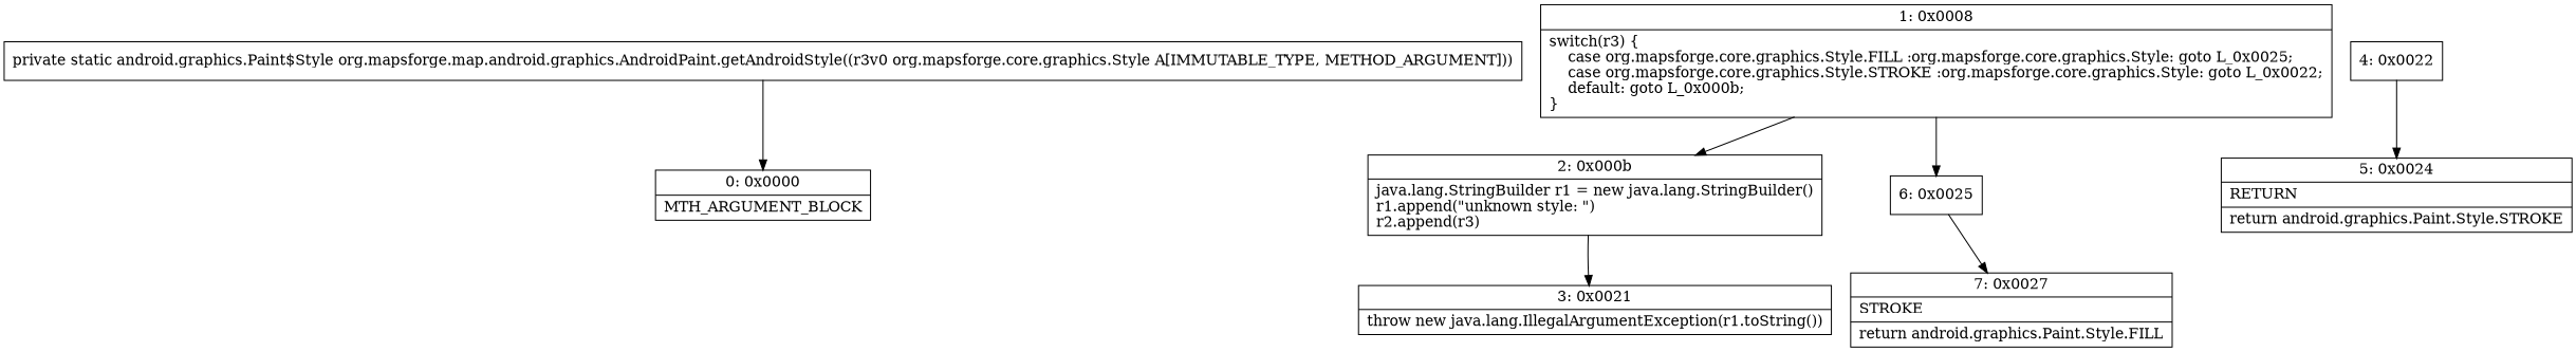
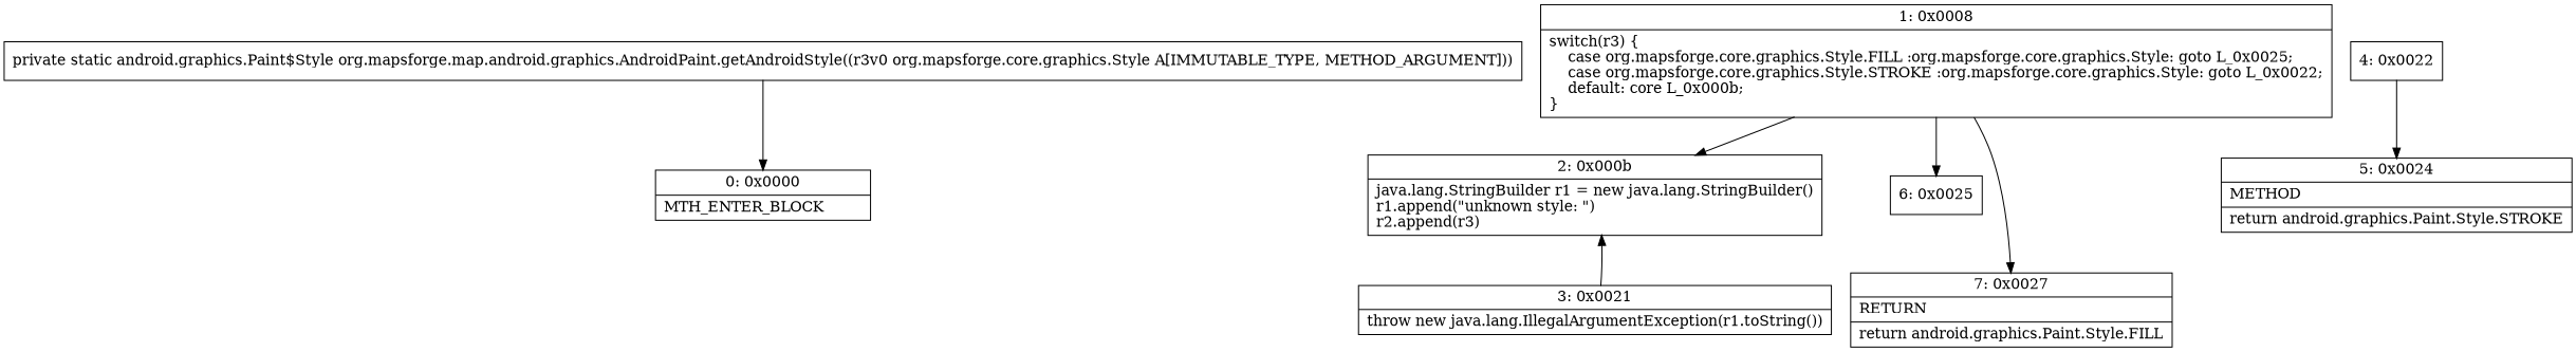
  digraph {
    node [shape=record]
-   n1 [label="{0\:\ 0x0000|MTH_ARGUMENT_BLOCK\l}"]
-   n2 [label="{1\:\ 0x0008|switch(r3) \{\l    case org.mapsforge.core.graphics.Style.FILL :org.mapsforge.core.graphics.Style: goto L_0x0025;\l    case org.mapsforge.core.graphics.Style.STROKE :org.mapsforge.core.graphics.Style: goto L_0x0022;\l    default: goto L_0x000b;\l\}\l}"]
+   n1 [label="{0\:\ 0x0000|MTH_ENTER_BLOCK\l}"]
+   n2 [label="{1\:\ 0x0008|switch(r3) \{\l    case org.mapsforge.core.graphics.Style.FILL :org.mapsforge.core.graphics.Style: goto L_0x0025;\l    case org.mapsforge.core.graphics.Style.STROKE :org.mapsforge.core.graphics.Style: goto L_0x0022;\l    default: core L_0x000b;\l\}\l}"]
    n3 [label="{2\:\ 0x000b|java.lang.StringBuilder r1 = new java.lang.StringBuilder()\lr1.append(\"unknown style: \")\lr2.append(r3)\l}"]
    n4 [label="{6\:\ 0x0025}"]
    n5 [label="{3\:\ 0x0021|throw new java.lang.IllegalArgumentException(r1.toString())\l}"]
    n6 [label="{4\:\ 0x0022}"]
-   n7 [label="{5\:\ 0x0024|RETURN\l|return android.graphics.Paint.Style.STROKE\l}"]
-   n8 [label="{7\:\ 0x0027|STROKE\l|return android.graphics.Paint.Style.FILL\l}"]
+   n7 [label="{5\:\ 0x0024|METHOD\l|return android.graphics.Paint.Style.STROKE\l}"]
+   n8 [label="{7\:\ 0x0027|RETURN\l|return android.graphics.Paint.Style.FILL\l}"]
    n9 [label="{private static android.graphics.Paint$Style org.mapsforge.map.android.graphics.AndroidPaint.getAndroidStyle((r3v0 org.mapsforge.core.graphics.Style A[IMMUTABLE_TYPE, METHOD_ARGUMENT])) }"]
    n2 -> n3
    n2 -> n4
-   n3 -> n5
-   n4 -> n8
+   n5 -> n3
+   n2 -> n8
    n6 -> n7
    n9 -> n1
  }
